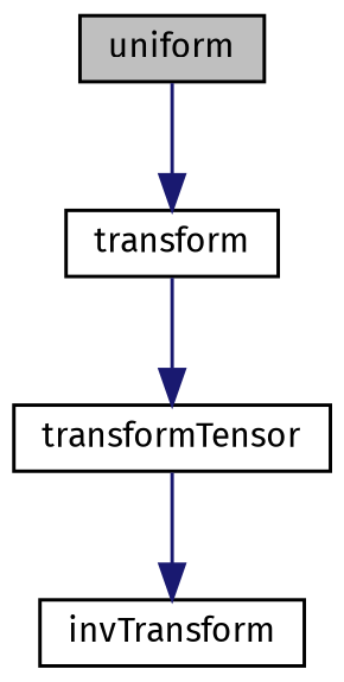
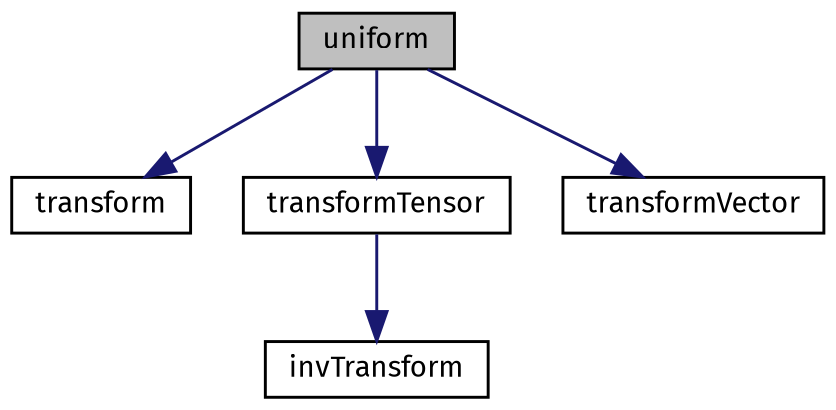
  digraph {
    fontname="Fira Sans"
    rankdir=TB
    node [color=black fontname="Fira Sans" fontsize=10 shape=record]
    edge [color=midnightblue fontname="Fira Sans" fontsize=10 labelfontname=Helvetica labelfontsize=10 style=solid]
    n1 [fillcolor=grey75 fontcolor=black height=0.2 label=uniform style=filled width=0.4]
    n2 [height=0.2 label=transform width=0.4]
    n3 [height=0.2 label=transformTensor width=0.4]
+   n4 [height=0.2 label=transformVector width=0.4]
    n5 [height=0.2 label=invTransform width=0.4]
    n1 -> n2
-   n2 -> n3
+   n1 -> n3
+   n1 -> n4
    n3 -> n5
  }
